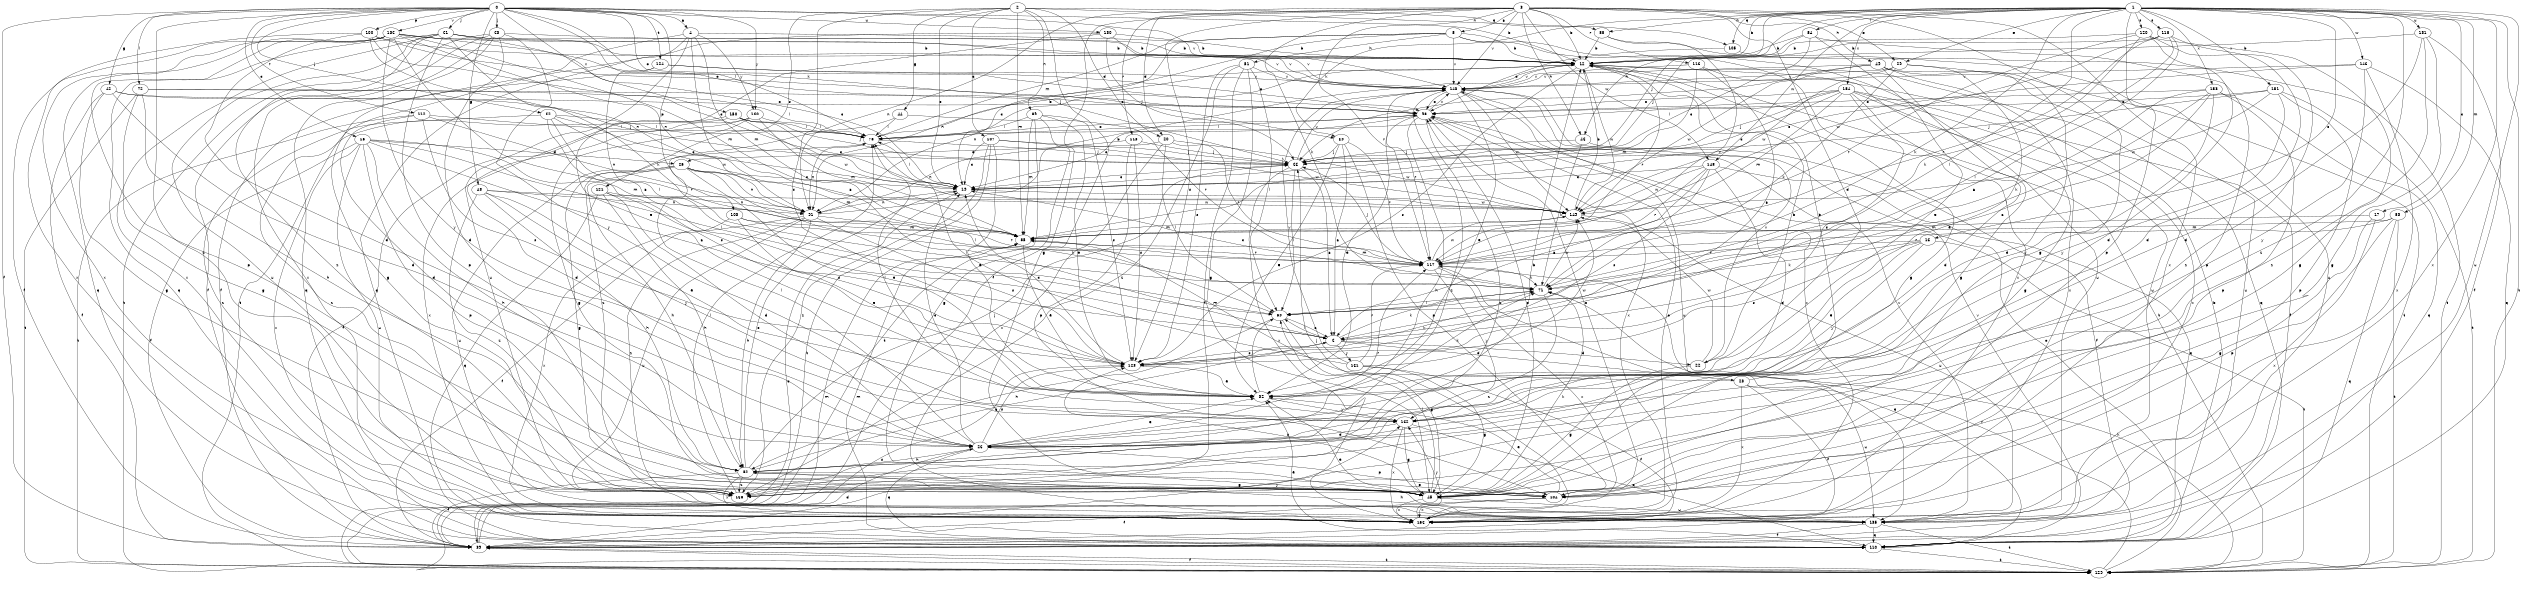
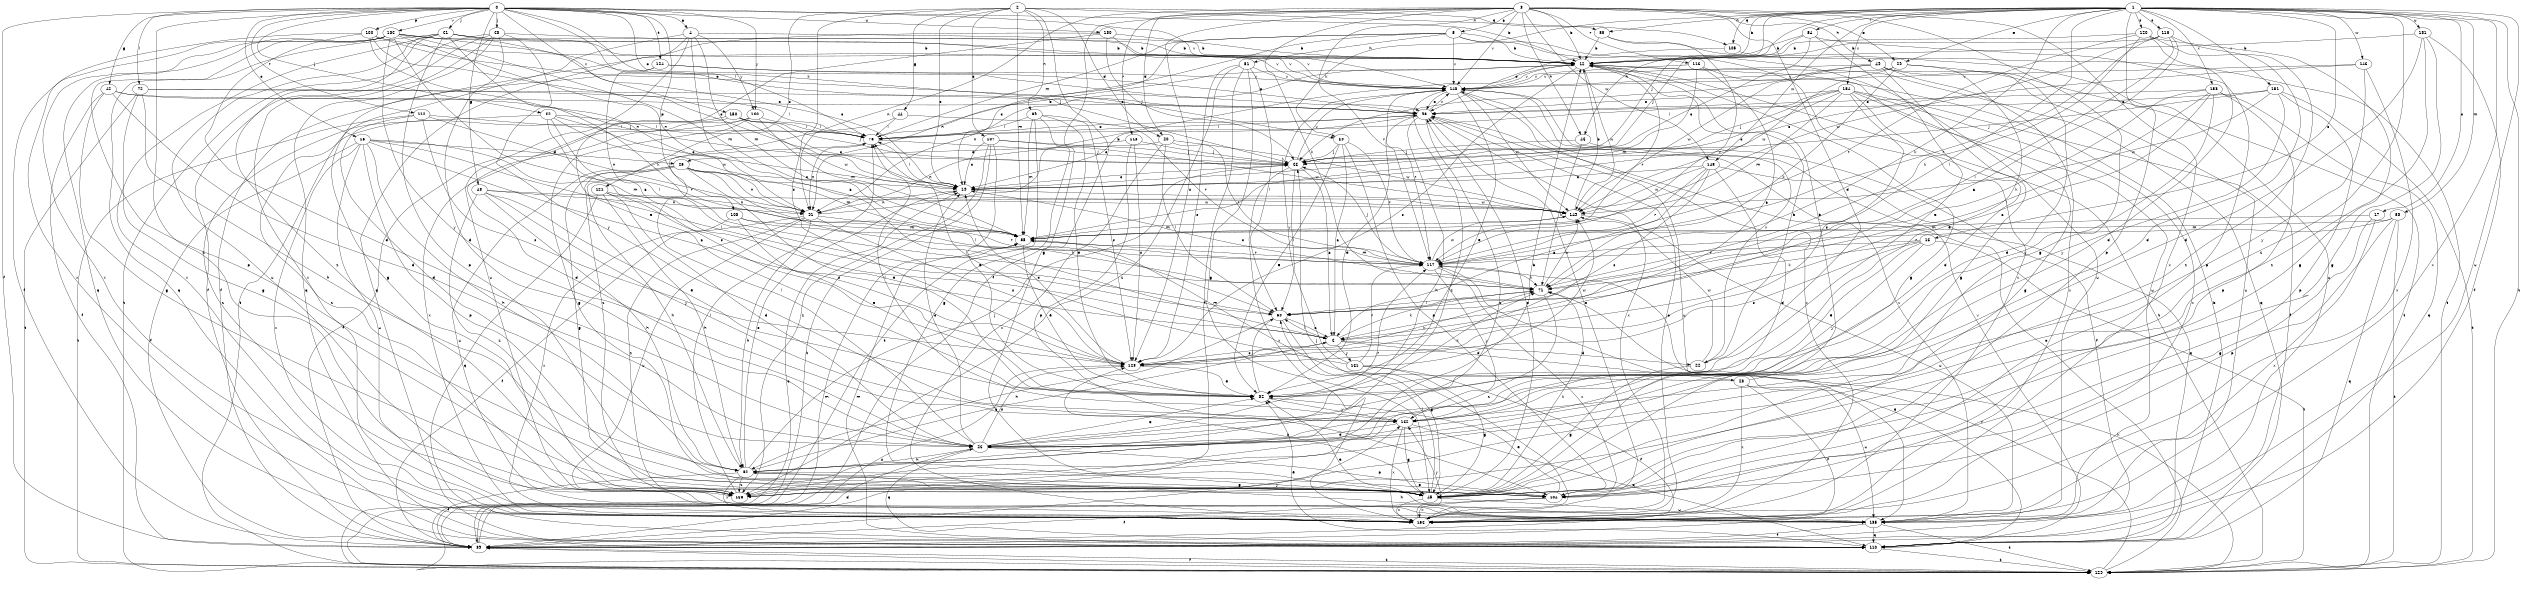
  strict digraph {
    fontname="DejaVu Sans"
    node [fontname="DejaVu Sans"]
    edge [fontname="DejaVu Sans"]
    0
    4
    12
    15
    39
    42
    43
    61
    62
    63
    69
    72
    78
    98
    100
    103
    112
    124
    130
    136
    143
    150
    160
    168
    129
    135
    85
    6
    110
    45
    123
    91
    117
    149
    59
    104
    156
    25
    52
    162
    26
    66
    32
    71
    19
    1
    16
    17
    29
    46
    54
    83
    88
    105
    118
    120
    131
    146
    148
    151
    153
    154
    2
    20
    44
    89
    107
    121
    3
    5
    22
    49
    113
    116
    51
    23
    161
    0 -> 4 [label=a]
    0 -> 12 [label=b]
    0 -> 15 [label=c]
    0 -> 39 [label=f]
    0 -> 42 [label=g]
    0 -> 43 [label=g]
    0 -> 61 [label=j]
    0 -> 62 [label=j]
    0 -> 63 [label=j]
    0 -> 69 [label=k]
    0 -> 72 [label=l]
    0 -> 78 [label=l]
    0 -> 98 [label=o]
    0 -> 100 [label=p]
    0 -> 103 [label=p]
    0 -> 112 [label=r]
    0 -> 124 [label=t]
    0 -> 130 [label=u]
    0 -> 136 [label=v]
    0 -> 143 [label=v]
    0 -> 150 [label=x]
    0 -> 160 [label=y]
    0 -> 168 [label=z]
    4 -> 12 [label=b]
    4 -> 160 [label=y]
    4 -> 129 [label=t]
    4 -> 135 [label=u]
    4 -> 85 [label=m]
    4 -> 6 [label=a]
    4 -> 110 [label=q]
    12 -> 143 [label=v]
    12 -> 129 [label=t]
    12 -> 110 [label=q]
    12 -> 45 [label=g]
    12 -> 123 [label=s]
    12 -> 91 [label=n]
    12 -> 117 [label=r]
    12 -> 149 [label=w]
    15 -> 39 [label=f]
    15 -> 135 [label=u]
    15 -> 85 [label=m]
    15 -> 6 [label=a]
    15 -> 59 [label=i]
    15 -> 104 [label=p]
    15 -> 156 [label=x]
    15 -> 25 [label=d]
    15 -> 52 [label=h]
    39 -> 129 [label=t]
    39 -> 85 [label=m]
    39 -> 123 [label=s]
    39 -> 162 [label=y]
    39 -> 26 [label=d]
    42 -> 39 [label=f]
    42 -> 98 [label=o]
    42 -> 45 [label=g]
    42 -> 26 [label=d]
    42 -> 66 [label=j]
    43 -> 168 [label=z]
    43 -> 91 [label=n]
    43 -> 149 [label=w]
    43 -> 52 [label=h]
    43 -> 162 [label=y]
    43 -> 32 [label=e]
    61 -> 12 [label=b]
    61 -> 143 [label=v]
    61 -> 168 [label=z]
    61 -> 135 [label=u]
    61 -> 110 [label=q]
    61 -> 104 [label=p]
    61 -> 156 [label=x]
    61 -> 71 [label=k]
    61 -> 19 [label=c]
    62 -> 78 [label=l]
    62 -> 168 [label=z]
    62 -> 123 [label=s]
    62 -> 117 [label=r]
    62 -> 149 [label=w]
    62 -> 19 [label=c]
    63 -> 12 [label=b]
    63 -> 39 [label=f]
    63 -> 129 [label=t]
    63 -> 110 [label=q]
    63 -> 156 [label=x]
    63 -> 162 [label=y]
    63 -> 26 [label=d]
    69 -> 6 [label=a]
    69 -> 117 [label=r]
    69 -> 104 [label=p]
    69 -> 66 [label=j]
    69 -> 32 [label=e]
    72 -> 78 [label=l]
    72 -> 98 [label=o]
    72 -> 129 [label=t]
    72 -> 45 [label=g]
    72 -> 52 [label=h]
    78 -> 12 [label=b]
    78 -> 98 [label=o]
    78 -> 91 [label=n]
    78 -> 66 [label=j]
    98 -> 78 [label=l]
    98 -> 143 [label=v]
    98 -> 168 [label=z]
    98 -> 135 [label=u]
    98 -> 156 [label=x]
    98 -> 52 [label=h]
    98 -> 32 [label=e]
    98 -> 19 [label=c]
    100 -> 12 [label=b]
    100 -> 98 [label=o]
    100 -> 91 [label=n]
    100 -> 156 [label=x]
    100 -> 26 [label=d]
    100 -> 19 [label=c]
    103 -> 85 [label=m]
    103 -> 156 [label=x]
    103 -> 32 [label=e]
    103 -> 71 [label=k]
    112 -> 78 [label=l]
    112 -> 129 [label=t]
    112 -> 123 [label=s]
    112 -> 91 [label=n]
    112 -> 26 [label=d]
    124 -> 98 [label=o]
    124 -> 143 [label=v]
    124 -> 45 [label=g]
    124 -> 59 [label=i]
    130 -> 12 [label=b]
    130 -> 39 [label=f]
    130 -> 143 [label=v]
    130 -> 66 [label=j]
    130 -> 32 [label=e]
    136 -> 12 [label=b]
    136 -> 39 [label=f]
    136 -> 143 [label=v]
    136 -> 85 [label=m]
    136 -> 6 [label=a]
    136 -> 110 [label=q]
    136 -> 91 [label=n]
    136 -> 104 [label=p]
    136 -> 156 [label=x]
    136 -> 162 [label=y]
    136 -> 66 [label=j]
    143 -> 98 [label=o]
    143 -> 168 [label=z]
    143 -> 117 [label=r]
    143 -> 149 [label=w]
    143 -> 156 [label=x]
    143 -> 32 [label=e]
    150 -> 78 [label=l]
    150 -> 168 [label=z]
    150 -> 149 [label=w]
    150 -> 26 [label=d]
    150 -> 66 [label=j]
    150 -> 19 [label=c]
    160 -> 39 [label=f]
    160 -> 78 [label=l]
    160 -> 85 [label=m]
    160 -> 45 [label=g]
    160 -> 156 [label=x]
    168 -> 78 [label=l]
    129 -> 39 [label=f]
    129 -> 98 [label=o]
    129 -> 117 [label=r]
    129 -> 71 [label=k]
    129 -> 19 [label=c]
    135 -> 39 [label=f]
    135 -> 143 [label=v]
    135 -> 129 [label=t]
    135 -> 110 [label=q]
    135 -> 52 [label=h]
    135 -> 32 [label=e]
    85 -> 117 [label=r]
    85 -> 32 [label=e]
    6 -> 123 [label=s]
    6 -> 59 [label=i]
    6 -> 71 [label=k]
    6 -> 22 [label=d]
    6 -> 23 [label=d]
    6 -> 161 [label=y]
    110 -> 12 [label=b]
    110 -> 143 [label=v]
    110 -> 129 [label=t]
    110 -> 85 [label=m]
    110 -> 32 [label=e]
    45 -> 98 [label=o]
    45 -> 135 [label=u]
    45 -> 123 [label=s]
    45 -> 59 [label=i]
    45 -> 156 [label=x]
    45 -> 71 [label=k]
    123 -> 32 [label=e]
    123 -> 71 [label=k]
    123 -> 19 [label=c]
    91 -> 12 [label=b]
    91 -> 39 [label=f]
    91 -> 168 [label=z]
    91 -> 135 [label=u]
    91 -> 123 [label=s]
    91 -> 117 [label=r]
    91 -> 52 [label=h]
    117 -> 85 [label=m]
    117 -> 110 [label=q]
    117 -> 149 [label=w]
    117 -> 156 [label=x]
    117 -> 162 [label=y]
    117 -> 66 [label=j]
    117 -> 71 [label=k]
    149 -> 12 [label=b]
    149 -> 135 [label=u]
    149 -> 85 [label=m]
    59 -> 6 [label=a]
    59 -> 45 [label=g]
    59 -> 52 [label=h]
    104 -> 39 [label=f]
    104 -> 98 [label=o]
    104 -> 156 [label=x]
    104 -> 32 [label=e]
    156 -> 98 [label=o]
    156 -> 162 [label=y]
    156 -> 66 [label=j]
    25 -> 135 [label=u]
    25 -> 85 [label=m]
    25 -> 45 [label=g]
    25 -> 91 [label=n]
    25 -> 59 [label=i]
    25 -> 52 [label=h]
    25 -> 32 [label=e]
    25 -> 19 [label=c]
    52 -> 12 [label=b]
    52 -> 39 [label=f]
    52 -> 168 [label=z]
    52 -> 6 [label=a]
    52 -> 45 [label=g]
    52 -> 104 [label=p]
    52 -> 156 [label=x]
    52 -> 66 [label=j]
    52 -> 19 [label=c]
    162 -> 78 [label=l]
    162 -> 110 [label=q]
    162 -> 45 [label=g]
    162 -> 156 [label=x]
    162 -> 26 [label=d]
    26 -> 78 [label=l]
    26 -> 110 [label=q]
    26 -> 123 [label=s]
    26 -> 117 [label=r]
    26 -> 104 [label=p]
    26 -> 52 [label=h]
    26 -> 32 [label=e]
    26 -> 19 [label=c]
    66 -> 143 [label=v]
    66 -> 6 [label=a]
    66 -> 59 [label=i]
    66 -> 156 [label=x]
    66 -> 19 [label=c]
    32 -> 59 [label=i]
    32 -> 162 [label=y]
    32 -> 71 [label=k]
    71 -> 168 [label=z]
    71 -> 149 [label=w]
    71 -> 59 [label=i]
    71 -> 19 [label=c]
    19 -> 78 [label=l]
    19 -> 91 [label=n]
    19 -> 149 [label=w]
    1 -> 12 [label=b]
    1 -> 69 [label=k]
    1 -> 168 [label=z]
    1 -> 129 [label=t]
    1 -> 135 [label=u]
    1 -> 59 [label=i]
    1 -> 104 [label=p]
    1 -> 156 [label=x]
    1 -> 66 [label=j]
    1 -> 71 [label=k]
    1 -> 16 [label=c]
    1 -> 17 [label=c]
    1 -> 29 [label=e]
    1 -> 46 [label=h]
    1 -> 54 [label=i]
    1 -> 83 [label=m]
    1 -> 88 [label=n]
    1 -> 105 [label=q]
    1 -> 118 [label=s]
    1 -> 120 [label=s]
    1 -> 131 [label=u]
    1 -> 146 [label=w]
    1 -> 148 [label=w]
    1 -> 151 [label=x]
    1 -> 153 [label=x]
    1 -> 154 [label=x]
    16 -> 129 [label=t]
    16 -> 123 [label=s]
    16 -> 117 [label=r]
    16 -> 162 [label=y]
    16 -> 32 [label=e]
    16 -> 71 [label=k]
    17 -> 85 [label=m]
    17 -> 104 [label=p]
    17 -> 156 [label=x]
    29 -> 143 [label=v]
    29 -> 149 [label=w]
    29 -> 26 [label=d]
    29 -> 32 [label=e]
    29 -> 71 [label=k]
    46 -> 39 [label=f]
    46 -> 66 [label=j]
    46 -> 71 [label=k]
    54 -> 12 [label=b]
    54 -> 104 [label=p]
    54 -> 66 [label=j]
    54 -> 32 [label=e]
    54 -> 19 [label=c]
    83 -> 129 [label=t]
    83 -> 85 [label=m]
    83 -> 110 [label=q]
    83 -> 45 [label=g]
    83 -> 117 [label=r]
    88 -> 12 [label=b]
    88 -> 135 [label=u]
    88 -> 117 [label=r]
    105 -> 98 [label=o]
    105 -> 129 [label=t]
    118 -> 12 [label=b]
    118 -> 6 [label=a]
    118 -> 117 [label=r]
    118 -> 149 [label=w]
    118 -> 59 [label=i]
    118 -> 26 [label=d]
    120 -> 12 [label=b]
    120 -> 168 [label=z]
    120 -> 45 [label=g]
    120 -> 117 [label=r]
    120 -> 26 [label=d]
    120 -> 71 [label=k]
    131 -> 12 [label=b]
    131 -> 39 [label=f]
    131 -> 168 [label=z]
    131 -> 45 [label=g]
    131 -> 26 [label=d]
    146 -> 143 [label=v]
-   146 -> 110 [label=q]
    146 -> 156 [label=x]
    146 -> 162 [label=y]
    146 -> 19 [label=c]
    148 -> 6 [label=a]
    148 -> 110 [label=q]
    148 -> 123 [label=s]
    148 -> 117 [label=r]
    148 -> 149 [label=w]
    148 -> 26 [label=d]
    148 -> 19 [label=c]
    151 -> 98 [label=o]
    151 -> 129 [label=t]
    151 -> 149 [label=w]
    151 -> 104 [label=p]
    151 -> 162 [label=y]
    151 -> 66 [label=j]
    153 -> 98 [label=o]
    153 -> 6 [label=a]
    153 -> 110 [label=q]
    153 -> 59 [label=i]
    153 -> 104 [label=p]
    153 -> 162 [label=y]
    153 -> 71 [label=k]
    154 -> 39 [label=f]
    154 -> 78 [label=l]
    154 -> 98 [label=o]
    154 -> 85 [label=m]
    154 -> 45 [label=g]
    154 -> 123 [label=s]
    154 -> 156 [label=x]
    154 -> 26 [label=d]
    154 -> 66 [label=j]
    154 -> 19 [label=c]
    2 -> 85 [label=m]
    2 -> 45 [label=g]
    2 -> 123 [label=s]
    2 -> 19 [label=c]
    2 -> 88 [label=n]
    2 -> 105 [label=q]
    2 -> 20 [label=d]
    2 -> 44 [label=g]
    2 -> 89 [label=n]
    2 -> 107 [label=q]
    2 -> 121 [label=s]
    20 -> 117 [label=r]
    20 -> 149 [label=w]
    20 -> 59 [label=i]
    20 -> 156 [label=x]
    20 -> 25 [label=d]
    44 -> 78 [label=l]
    44 -> 168 [label=z]
    44 -> 117 [label=r]
    89 -> 78 [label=l]
    89 -> 129 [label=t]
    89 -> 85 [label=m]
    89 -> 45 [label=g]
    89 -> 123 [label=s]
    89 -> 32 [label=e]
    107 -> 168 [label=z]
    107 -> 129 [label=t]
    107 -> 149 [label=w]
    107 -> 66 [label=j]
    107 -> 32 [label=e]
    107 -> 19 [label=c]
    121 -> 110 [label=q]
    121 -> 123 [label=s]
    121 -> 91 [label=n]
    121 -> 52 [label=h]
    121 -> 26 [label=d]
    3 -> 12 [label=b]
    3 -> 39 [label=f]
    3 -> 143 [label=v]
    3 -> 45 [label=g]
    3 -> 123 [label=s]
    3 -> 91 [label=n]
    3 -> 117 [label=r]
    3 -> 156 [label=x]
    3 -> 71 [label=k]
    3 -> 29 [label=e]
    3 -> 46 [label=h]
    3 -> 148 [label=w]
    3 -> 20 [label=d]
    3 -> 5 [label=a]
    3 -> 22 [label=d]
    3 -> 49 [label=h]
    3 -> 113 [label=r]
    3 -> 116 [label=r]
    5 -> 12 [label=b]
    5 -> 78 [label=m]
    5 -> 143 [label=v]
    5 -> 135 [label=u]
    5 -> 91 [label=n]
    5 -> 156 [label=x]
    5 -> 19 [label=c]
    5 -> 51 [label=h]
    22 -> 12 [label=b]
    22 -> 143 [label=v]
    22 -> 45 [label=g]
    22 -> 149 [label=w]
    49 -> 143 [label=v]
    49 -> 129 [label=t]
    49 -> 135 [label=u]
    49 -> 45 [label=g]
    49 -> 149 [label=w]
    49 -> 156 [label=x]
    49 -> 66 [label=j]
    113 -> 123 [label=s]
    113 -> 91 [label=n]
    113 -> 104 [label=p]
    113 -> 66 [label=j]
    116 -> 143 [label=v]
    116 -> 135 [label=u]
    116 -> 85 [label=m]
    116 -> 6 [label=a]
    51 -> 39 [label=f]
    51 -> 143 [label=v]
    51 -> 168 [label=z]
    51 -> 45 [label=g]
    51 -> 123 [label=s]
    51 -> 59 [label=i]
    23 -> 12 [label=b]
    23 -> 39 [label=f]
    23 -> 135 [label=u]
    23 -> 85 [label=m]
    23 -> 156 [label=x]
    161 -> 39 [label=f]
    161 -> 78 [label=l]
    161 -> 143 [label=v]
    161 -> 45 [label=g]
    161 -> 117 [label=r]
    161 -> 149 [label=w]
  }
